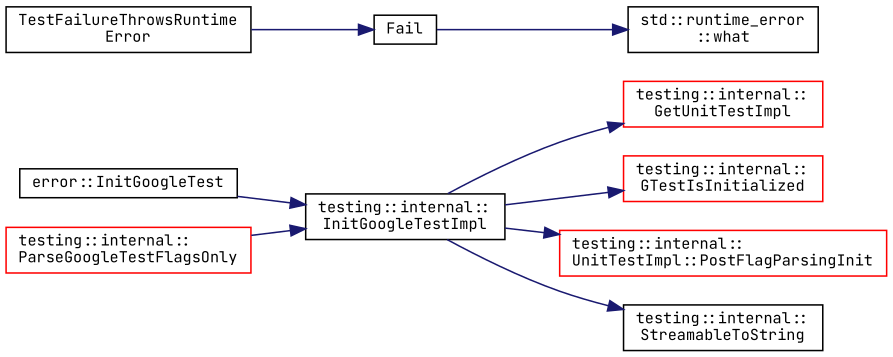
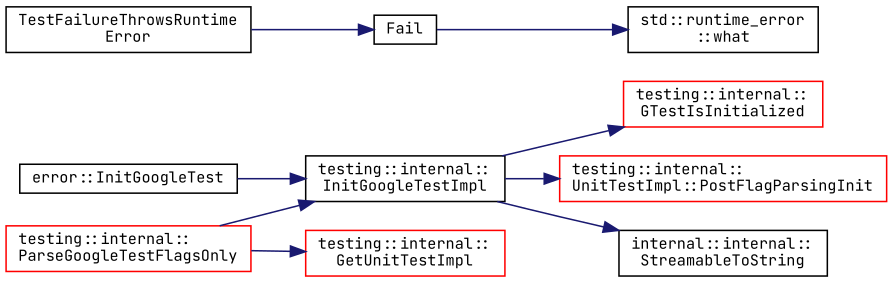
  digraph {
    fontname="JetBrains Mono"
    rankdir=LR
    node [color=black fontname="JetBrains Mono" fontsize=10 shape=record]
    edge [color=midnightblue fontname="JetBrains Mono" fontsize=10 labelfontname=Helvetica labelfontsize=10 style=solid]
    n1 [height=0.2 label="error::InitGoogleTest" width=0.4]
    n2 [height=0.2 label="testing::internal::\lInitGoogleTestImpl" width=0.4]
    n3 [height=0.2 label="TestFailureThrowsRuntime\lError" width=0.4]
    n4 [height=0.2 label=Fail width=0.4]
    n5 [color=red height=0.2 label="testing::internal::\lGetUnitTestImpl" width=0.4]
    n6 [color=red height=0.2 label="testing::internal::\lGTestIsInitialized" width=0.4]
    n7 [color=red height=0.2 label="testing::internal::\lUnitTestImpl::PostFlagParsingInit" width=0.4]
-   n8 [height=0.2 label="testing::internal::\lStreamableToString" width=0.4]
+   n8 [height=0.2 label="internal::internal::\lStreamableToString" width=0.4]
    n9 [color=red height=0.2 label="testing::internal::\lParseGoogleTestFlagsOnly" width=0.4]
    n10 [height=0.2 label="std::runtime_error\l::what" width=0.4]
    n1 -> n2
-   n2 -> n5
+   n9 -> n5
    n2 -> n6
    n2 -> n7
    n2 -> n8
    n3 -> n4
    n4 -> n10
    n9 -> n2
  }
